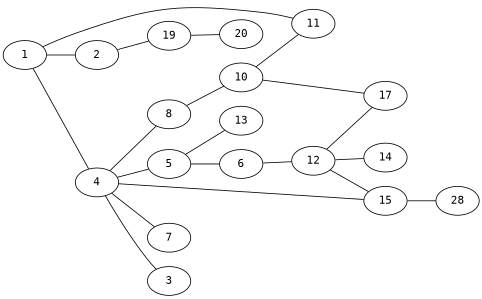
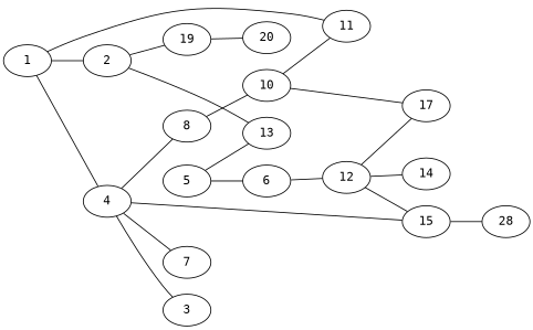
  graph {
    fontname="DejaVu Sans Mono"
    rankdir=LR
    node [fontname="DejaVu Sans Mono"]
    edge [fontname="DejaVu Sans Mono"]
    1
    2
    4
    11
    13
    19
    3
    5
    7
    8
    15
    20
    6
    10
    n15 [label=28]
    12
    17
    14
    1 -- 2
    1 -- 4
    1 -- 11
+   2 -- 13
    2 -- 19
    4 -- 3
-   4 -- 5
    4 -- 7
    4 -- 8
    4 -- 15
    19 -- 20
    5 -- 13
    5 -- 6
    8 -- 10
    15 -- n15
    6 -- 12
    10 -- 11
    10 -- 17
    12 -- 15
    12 -- 17
    12 -- 14
  }
